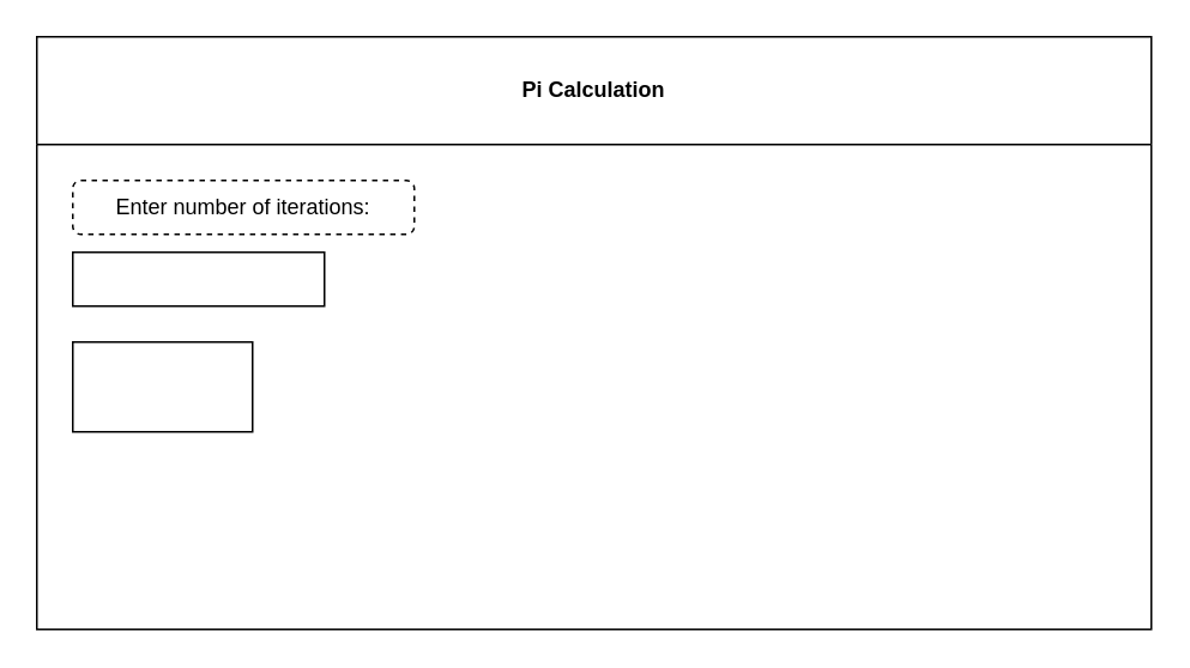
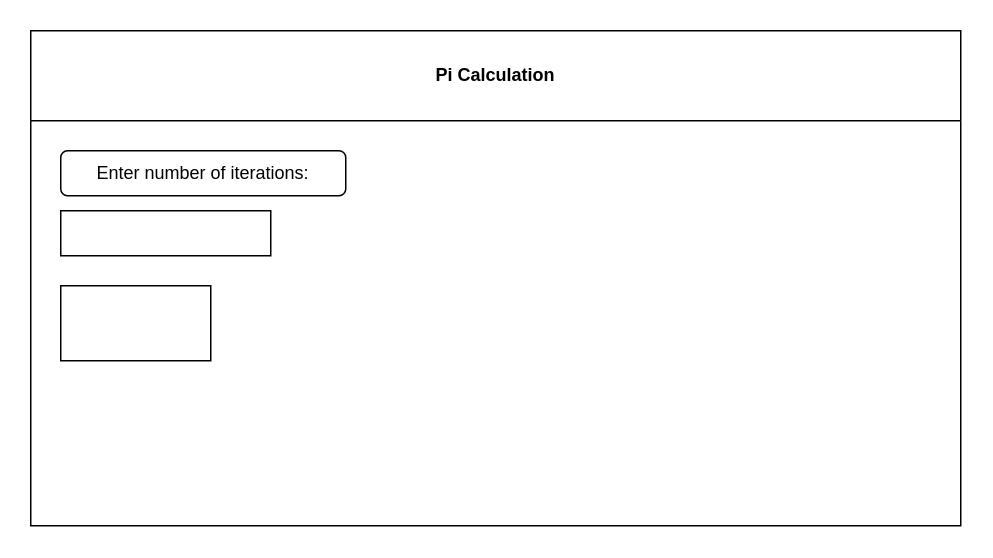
  <mxCell id="0" />
  <mxCell id="1" parent="0" />
  <mxCell id="2" value="Pi Calculation" style="swimlane;whiteSpace=wrap;html=1;startSize=60;" vertex="1" parent="1"><mxGeometry x="20" y="20" width="620" height="330" as="geometry" /></mxCell>
  <mxCell id="3" value="" style="rounded=0;whiteSpace=wrap;html=1;" vertex="1" parent="2"><mxGeometry x="20" y="120" width="140" height="30" as="geometry" /></mxCell>
- <mxCell id="4" value="Enter number of iterations:" style="rounded=1;whiteSpace=wrap;html=1;dashed=1;" vertex="1" parent="2"><mxGeometry x="20" y="80" width="190" height="30" as="geometry" /></mxCell>
+ <mxCell id="4" value="Enter number of iterations:" style="rounded=1;whiteSpace=wrap;html=1;" vertex="1" parent="2"><mxGeometry x="20" y="80" width="190" height="30" as="geometry" /></mxCell>
  <mxCell id="5" value="" style="rounded=0;whiteSpace=wrap;html=1;" vertex="1" parent="2"><mxGeometry x="20" y="170" width="100" height="50" as="geometry" /></mxCell>
